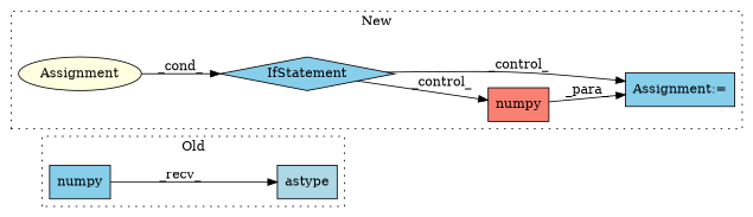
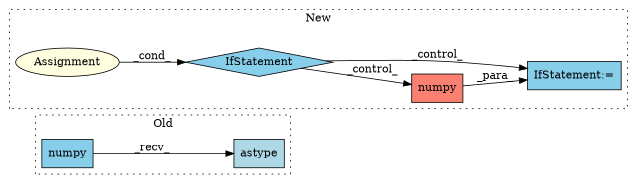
  digraph {
    rankdir=LR
    node [a=32 fillcolor=skyblue l=7 shape=box style=filled]
    n1 [fillcolor=lightblue l="7,1" label=astype s="2439,2451"]
    n2 [label=numpy s=2431]
    n3 [fillcolor=salmon label=numpy s=2319]
-   n4 [a=7 l=1 label="Assignment:=" s=2316]
+   n4 [a=7 l=1 label="IfStatement:=" s=2316]
    n5 [a=42 fillcolor=lightyellow label=Assignment shape=ellipse l=""]
    n6 [a=25 l="4,2" label=IfStatement s="2283,2305" shape=diamond]
    subgraph cluster_1 {
      label=Old
      style=dotted
      n1
      n2
    }
    subgraph cluster_2 {
      label=New
      style=dotted
      n3
      n4
      n5
      n6
    }
    n2 -> n1 [label=_recv_]
    n3 -> n4 [label=_para_]
    n5 -> n6 [label=_cond_]
    n6 -> n3 [label=_control_]
    n6 -> n4 [label=_control_]
  }
